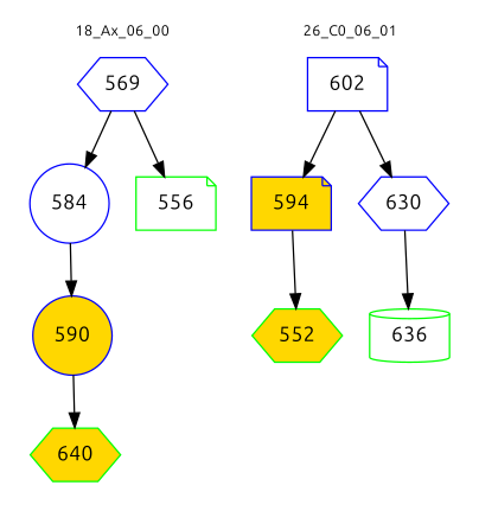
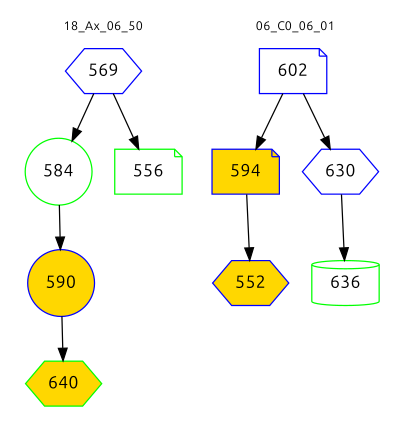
  digraph {
    fontname=Ubuntu
    node [color=blue fillcolor=white fontname=Ubuntu shape=hexagon style=filled]
    edge [color=black fontname=Ubuntu]
-   n1 [label=584 shape=circle]
+   n1 [color=green label=584 shape=circle]
    n2 [label=569]
    n3 [fillcolor=gold label=590 shape=circle]
    n4 [color=green label=556 shape=note]
    n5 [color=green fillcolor=gold label=640]
    n6 [label=602 shape=note]
    n7 [fillcolor=gold label=594 shape=note]
    n8 [label=630]
-   n9 [color=green fillcolor=gold label=552]
+   n9 [fillcolor=gold label=552]
    n10 [color=green label=636 shape=cylinder]
    subgraph cluster_1 {
      color=white
      fontsize=10
-     label="18_Ax_06_00"
+     label="18_Ax_06_50"
      n1
      n2
      n3
      n4
      n5
    }
    subgraph cluster_2 {
      color=white
      fontsize=10
-     label="26_C0_06_01"
+     label="06_C0_06_01"
      n6
      n7
      n8
      n9
      n10
    }
    n1 -> n3
    n2 -> n1
    n2 -> n4
    n3 -> n5
    n6 -> n7
    n6 -> n8
    n7 -> n9
    n8 -> n10
  }
